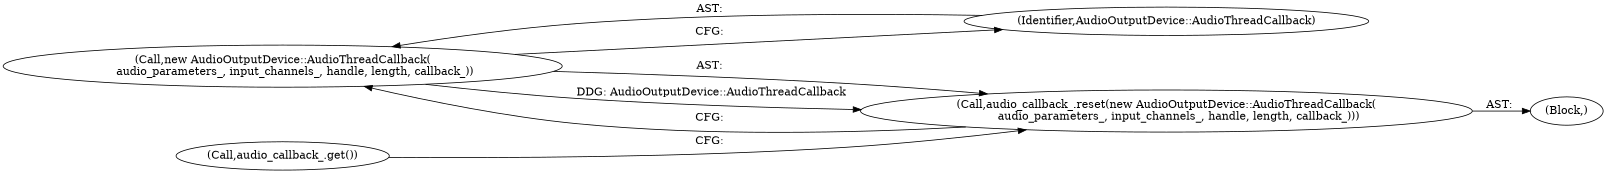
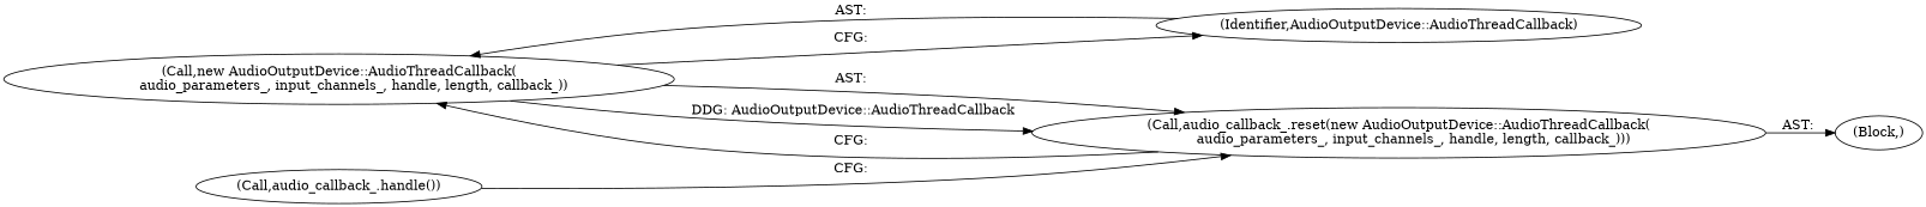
  digraph {
    rankdir=LR
    n1 [label="(Call,new AudioOutputDevice::AudioThreadCallback(\n       audio_parameters_, input_channels_, handle, length, callback_))"]
    n2 [label="(Call,audio_callback_.reset(new AudioOutputDevice::AudioThreadCallback(\n       audio_parameters_, input_channels_, handle, length, callback_)))"]
    n3 [label="(Identifier,AudioOutputDevice::AudioThreadCallback)"]
    n4 [label="(Block,)"]
-   n5 [label="(Call,audio_callback_.get())"]
+   n5 [label="(Call,audio_callback_.handle())"]
    n1 -> n2 [label="AST: "]
    n1 -> n2 [label="DDG: AudioOutputDevice::AudioThreadCallback"]
    n1 -> n3 [label="CFG: "]
    n2 -> n1 [label="CFG: "]
    n2 -> n4 [label="AST: "]
    n3 -> n1 [label="AST: "]
    n5 -> n2 [label="CFG: "]
  }
